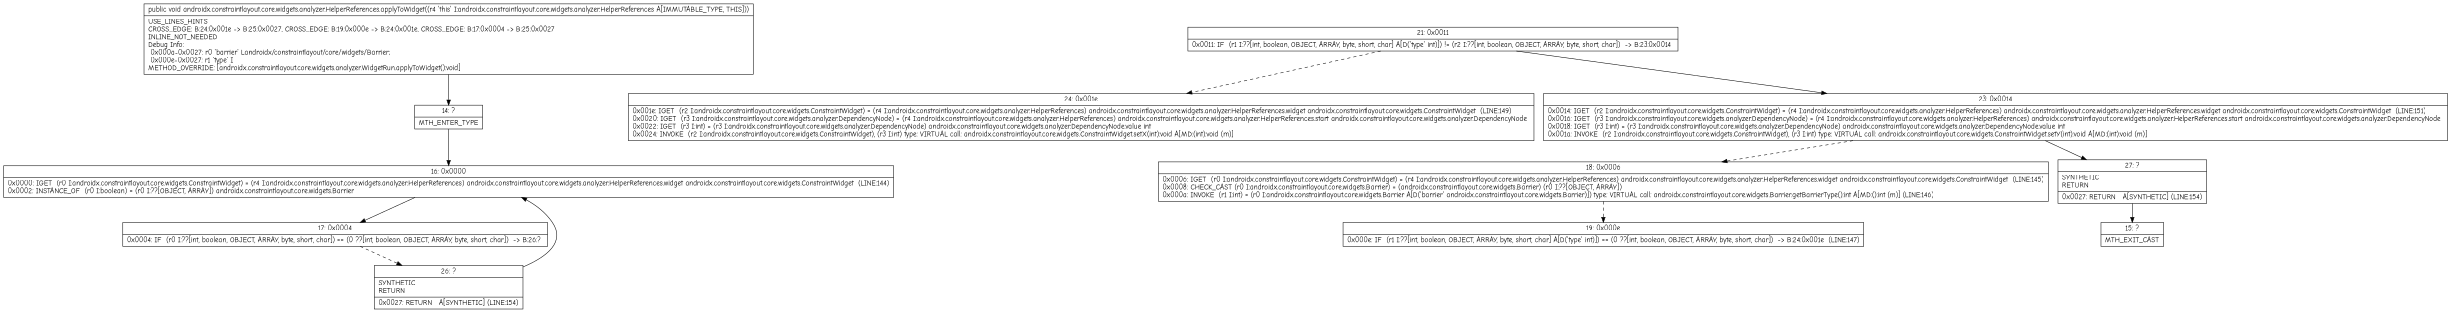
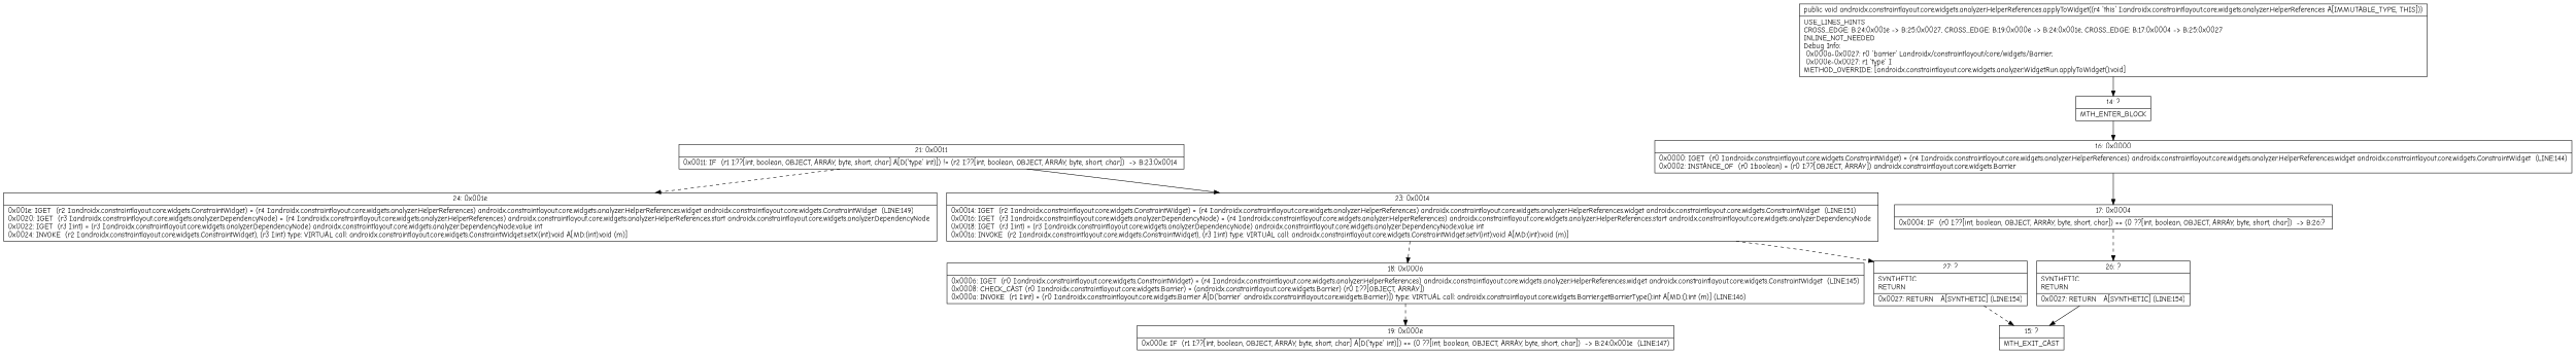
  digraph {
    fontname="Comic Neue"
    node [fontname="Comic Neue" shape=record]
    edge [fontname="Comic Neue"]
-   n1 [label="{14\:\ ?|MTH_ENTER_TYPE\l}"]
+   n1 [label="{14\:\ ?|MTH_ENTER_BLOCK\l}"]
    n2 [label="{16\:\ 0x0000|0x0000: IGET  (r0 I:androidx.constraintlayout.core.widgets.ConstraintWidget) = (r4 I:androidx.constraintlayout.core.widgets.analyzer.HelperReferences) androidx.constraintlayout.core.widgets.analyzer.HelperReferences.widget androidx.constraintlayout.core.widgets.ConstraintWidget  (LINE:144)\l0x0002: INSTANCE_OF  (r0 I:boolean) = (r0 I:??[OBJECT, ARRAY]) androidx.constraintlayout.core.widgets.Barrier \l}"]
    n3 [label="{17\:\ 0x0004|0x0004: IF  (r0 I:??[int, boolean, OBJECT, ARRAY, byte, short, char]) == (0 ??[int, boolean, OBJECT, ARRAY, byte, short, char])  \-\> B:26:? \l}"]
    n4 [label="{26\:\ ?|SYNTHETIC\lRETURN\l|0x0027: RETURN   A[SYNTHETIC] (LINE:154)\l}"]
    n5 [label="{18\:\ 0x0006|0x0006: IGET  (r0 I:androidx.constraintlayout.core.widgets.ConstraintWidget) = (r4 I:androidx.constraintlayout.core.widgets.analyzer.HelperReferences) androidx.constraintlayout.core.widgets.analyzer.HelperReferences.widget androidx.constraintlayout.core.widgets.ConstraintWidget  (LINE:145)\l0x0008: CHECK_CAST (r0 I:androidx.constraintlayout.core.widgets.Barrier) = (androidx.constraintlayout.core.widgets.Barrier) (r0 I:??[OBJECT, ARRAY]) \l0x000a: INVOKE  (r1 I:int) = (r0 I:androidx.constraintlayout.core.widgets.Barrier A[D('barrier' androidx.constraintlayout.core.widgets.Barrier)]) type: VIRTUAL call: androidx.constraintlayout.core.widgets.Barrier.getBarrierType():int A[MD:():int (m)] (LINE:146)\l}"]
    n6 [label="{19\:\ 0x000e|0x000e: IF  (r1 I:??[int, boolean, OBJECT, ARRAY, byte, short, char] A[D('type' int)]) == (0 ??[int, boolean, OBJECT, ARRAY, byte, short, char])  \-\> B:24:0x001e  (LINE:147)\l}"]
    n7 [label="{15\:\ ?|MTH_EXIT_CAST\l}"]
    n8 [label="{24\:\ 0x001e|0x001e: IGET  (r2 I:androidx.constraintlayout.core.widgets.ConstraintWidget) = (r4 I:androidx.constraintlayout.core.widgets.analyzer.HelperReferences) androidx.constraintlayout.core.widgets.analyzer.HelperReferences.widget androidx.constraintlayout.core.widgets.ConstraintWidget  (LINE:149)\l0x0020: IGET  (r3 I:androidx.constraintlayout.core.widgets.analyzer.DependencyNode) = (r4 I:androidx.constraintlayout.core.widgets.analyzer.HelperReferences) androidx.constraintlayout.core.widgets.analyzer.HelperReferences.start androidx.constraintlayout.core.widgets.analyzer.DependencyNode \l0x0022: IGET  (r3 I:int) = (r3 I:androidx.constraintlayout.core.widgets.analyzer.DependencyNode) androidx.constraintlayout.core.widgets.analyzer.DependencyNode.value int \l0x0024: INVOKE  (r2 I:androidx.constraintlayout.core.widgets.ConstraintWidget), (r3 I:int) type: VIRTUAL call: androidx.constraintlayout.core.widgets.ConstraintWidget.setX(int):void A[MD:(int):void (m)]\l}"]
    n9 [label="{21\:\ 0x0011|0x0011: IF  (r1 I:??[int, boolean, OBJECT, ARRAY, byte, short, char] A[D('type' int)]) != (r2 I:??[int, boolean, OBJECT, ARRAY, byte, short, char])  \-\> B:23:0x0014 \l}"]
    n10 [label="{23\:\ 0x0014|0x0014: IGET  (r2 I:androidx.constraintlayout.core.widgets.ConstraintWidget) = (r4 I:androidx.constraintlayout.core.widgets.analyzer.HelperReferences) androidx.constraintlayout.core.widgets.analyzer.HelperReferences.widget androidx.constraintlayout.core.widgets.ConstraintWidget  (LINE:151)\l0x0016: IGET  (r3 I:androidx.constraintlayout.core.widgets.analyzer.DependencyNode) = (r4 I:androidx.constraintlayout.core.widgets.analyzer.HelperReferences) androidx.constraintlayout.core.widgets.analyzer.HelperReferences.start androidx.constraintlayout.core.widgets.analyzer.DependencyNode \l0x0018: IGET  (r3 I:int) = (r3 I:androidx.constraintlayout.core.widgets.analyzer.DependencyNode) androidx.constraintlayout.core.widgets.analyzer.DependencyNode.value int \l0x001a: INVOKE  (r2 I:androidx.constraintlayout.core.widgets.ConstraintWidget), (r3 I:int) type: VIRTUAL call: androidx.constraintlayout.core.widgets.ConstraintWidget.setY(int):void A[MD:(int):void (m)]\l}"]
    n11 [label="{27\:\ ?|SYNTHETIC\lRETURN\l|0x0027: RETURN   A[SYNTHETIC] (LINE:154)\l}"]
    n12 [label="{public void androidx.constraintlayout.core.widgets.analyzer.HelperReferences.applyToWidget((r4 'this' I:androidx.constraintlayout.core.widgets.analyzer.HelperReferences A[IMMUTABLE_TYPE, THIS]))  | USE_LINES_HINTS\lCROSS_EDGE: B:24:0x001e \-\> B:25:0x0027, CROSS_EDGE: B:19:0x000e \-\> B:24:0x001e, CROSS_EDGE: B:17:0x0004 \-\> B:25:0x0027\lINLINE_NOT_NEEDED\lDebug Info:\l  0x000a\-0x0027: r0 'barrier' Landroidx\/constraintlayout\/core\/widgets\/Barrier;\l  0x000e\-0x0027: r1 'type' I\lMETHOD_OVERRIDE: [androidx.constraintlayout.core.widgets.analyzer.WidgetRun.applyToWidget():void]\l}"]
    n1 -> n2
    n2 -> n3
    n3 -> n4 [style=dashed]
-   n4 -> n2
+   n4 -> n7
    n5 -> n6 [style=dashed]
    n9 -> n8 [style=dashed]
    n9 -> n10
    n10 -> n5 [style=dashed]
-   n10 -> n11
-   n11 -> n7
+   n10 -> n11 [style=dashed]
+   n11 -> n7 [style=dashed]
    n12 -> n1
  }
